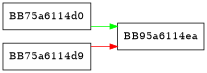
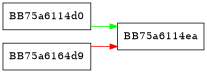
  digraph {
    fontname="DejaVu Serif"
    rankdir=LR
    splines=ortho
    node [fontname="DejaVu Serif" shape=box]
    edge [fontname="DejaVu Serif"]
    BB75a6114d0
-   BB75a6114ea [label=BB95a6114ea]
-   BB75a6114d9
+   BB75a6114ea
+   BB75a6114d9 [label=BB75a6164d9]
    BB75a6114d0 -> BB75a6114ea [color=green]
    BB75a6114d9 -> BB75a6114ea [color=red]
  }
